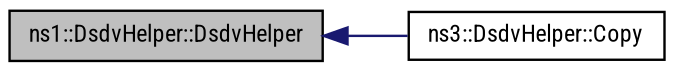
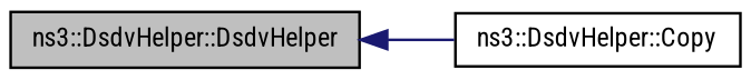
  digraph {
    rankdir=LR
    fontname="Roboto Condensed"
    node [color=black fontname="Roboto Condensed" fontsize=10 shape=record style=filled]
-   n1 [fillcolor=grey75 fontcolor=black height=0.2 label="ns1::DsdvHelper::DsdvHelper" width=0.4]
+   n1 [fillcolor=grey75 fontcolor=black height=0.2 label="ns3::DsdvHelper::DsdvHelper" width=0.4]
    n2 [fillcolor=white height=0.2 label="ns3::DsdvHelper::Copy" width=0.4]
    n1 -> n2 [color=midnightblue dir=back fontname="Roboto Condensed" fontsize=10 labelfontname=Helvetica labelfontsize=10 style=solid]
  }
